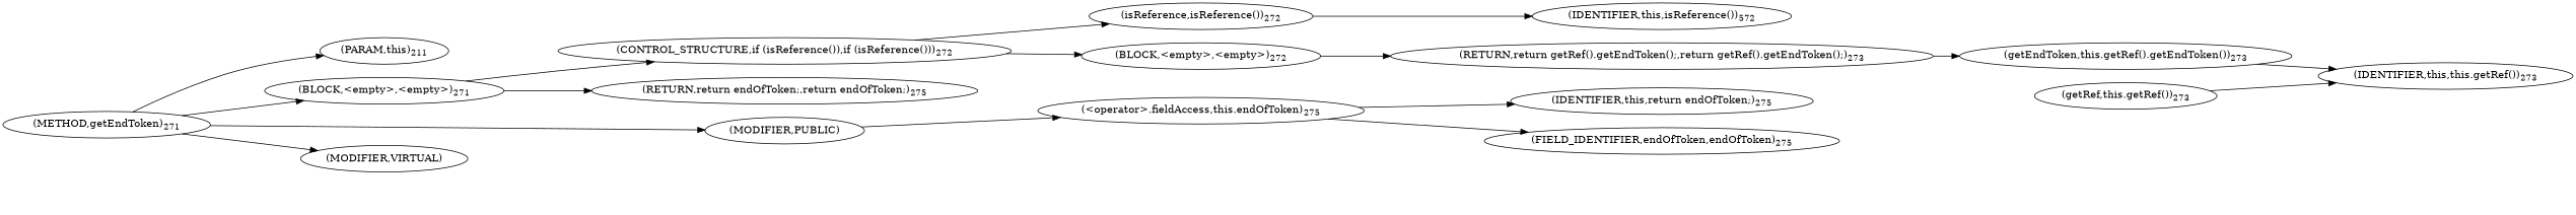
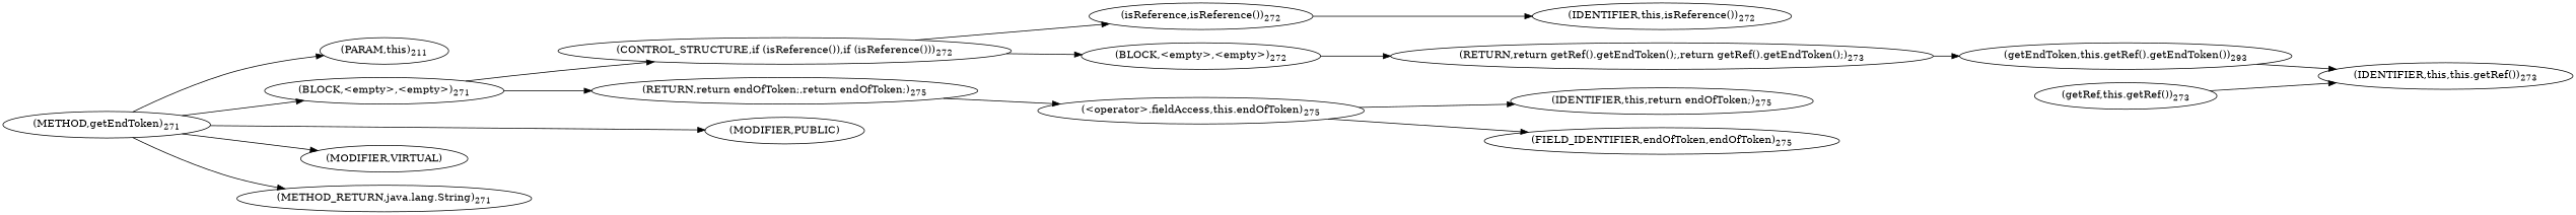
  digraph {
    rankdir=LR
    n1 [label=<(METHOD,getEndToken)<SUB>271</SUB>>]
    n2 [label=<(PARAM,this)<SUB>211</SUB>>]
    n3 [label=<(BLOCK,&lt;empty&gt;,&lt;empty&gt;)<SUB>271</SUB>>]
    n4 [label=<(MODIFIER,PUBLIC)>]
    n5 [label=<(MODIFIER,VIRTUAL)>]
+   n6 [label=<(METHOD_RETURN,java.lang.String)<SUB>271</SUB>>]
    n7 [label=<(CONTROL_STRUCTURE,if (isReference()),if (isReference()))<SUB>272</SUB>>]
    n8 [label=<(RETURN,return endOfToken;,return endOfToken;)<SUB>275</SUB>>]
    n9 [label=<(isReference,isReference())<SUB>272</SUB>>]
    n10 [label=<(BLOCK,&lt;empty&gt;,&lt;empty&gt;)<SUB>272</SUB>>]
    n11 [label=<(&lt;operator&gt;.fieldAccess,this.endOfToken)<SUB>275</SUB>>]
-   n12 [label=<(IDENTIFIER,this,isReference())<SUB>572</SUB>>]
+   n12 [label=<(IDENTIFIER,this,isReference())<SUB>272</SUB>>]
    n13 [label=<(RETURN,return getRef().getEndToken();,return getRef().getEndToken();)<SUB>273</SUB>>]
-   n14 [label=<(getEndToken,this.getRef().getEndToken())<SUB>273</SUB>>]
+   n14 [label=<(getEndToken,this.getRef().getEndToken())<SUB>293</SUB>>]
    n15 [label=<(IDENTIFIER,this,this.getRef())<SUB>273</SUB>>]
    n16 [label=<(getRef,this.getRef())<SUB>273</SUB>>]
    n17 [label=<(IDENTIFIER,this,return endOfToken;)<SUB>275</SUB>>]
    n18 [label=<(FIELD_IDENTIFIER,endOfToken,endOfToken)<SUB>275</SUB>>]
    n1 -> n2
    n1 -> n3
    n1 -> n4
    n1 -> n5
+   n1 -> n6
    n3 -> n7
    n3 -> n8
    n7 -> n9
    n7 -> n10
-   n4 -> n11
+   n8 -> n11
    n9 -> n12
    n10 -> n13
    n11 -> n17
    n11 -> n18
    n13 -> n14
    n14 -> n15
    n16 -> n15
  }
